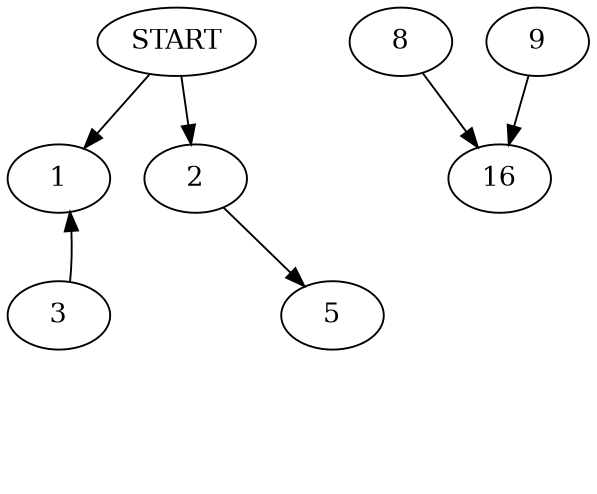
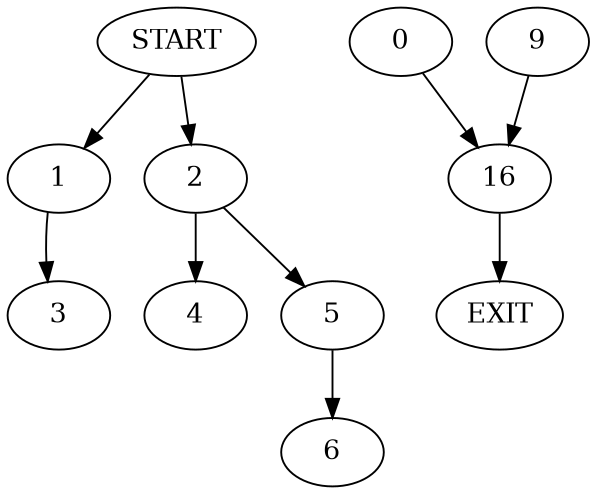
  digraph {
    n1 [label=START]
    1
    2
    3
+   n5 [label=EXIT]
+   4
    5
+   6
    n9 [label=16]
-   8
+   8 [label=0]
    9
    n1 -> 1
    n1 -> 2
-   3 -> 1
+   1 -> 3
+   2 -> 4
    2 -> 5
+   5 -> 6
+   n9 -> n5
    8 -> n9
    9 -> n9
  }
